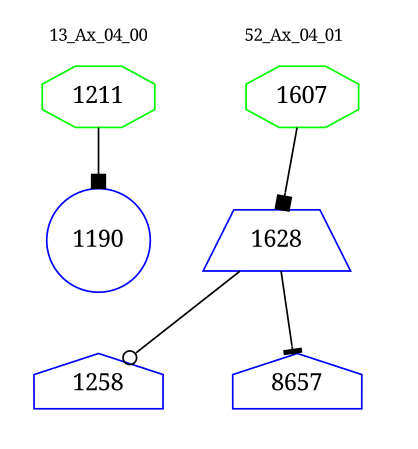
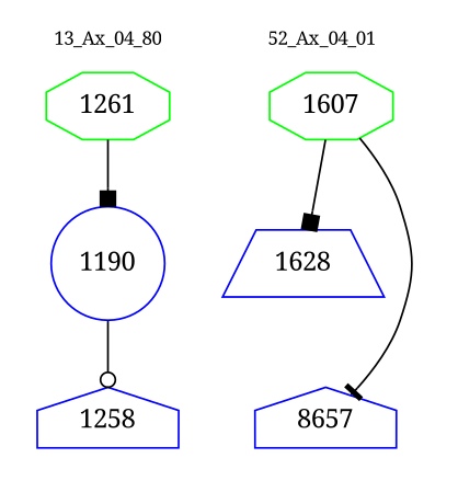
  digraph {
    fontname="Noto Serif"
    node [color=blue fontname="Noto Serif" shape=octagon]
    edge [arrowhead=box color=black fontname="Noto Serif"]
-   n1 [color=green label=1211]
+   n1 [color=green label=1261]
    n2 [label=1190 shape=circle]
    n3 [label=1258 shape=house]
    n4 [color=green label=1607]
    n5 [label=1628 shape=trapezium]
    n6 [label=8657 shape=house]
    subgraph cluster_1 {
      color=white
      fontsize=10
-     label="13_Ax_04_00"
+     label="13_Ax_04_80"
      n1
      n2
      n3
    }
    subgraph cluster_2 {
      color=white
      fontsize=10
      label="52_Ax_04_01"
      n4
      n5
      n6
    }
    n1 -> n2
-   n5 -> n3 [arrowhead=odot]
+   n2 -> n3 [arrowhead=odot]
    n4 -> n5
-   n5 -> n6 [arrowhead=tee]
+   n4 -> n6 [arrowhead=tee]
  }
